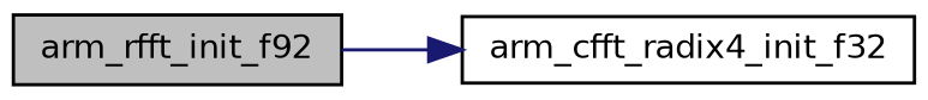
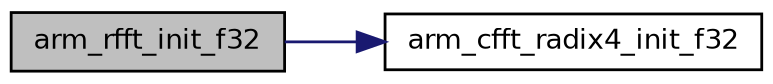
  digraph {
    rankdir=LR
    node [color=black fontname=Helvetica fontsize=10 shape=record style=filled]
-   n1 [fillcolor=grey75 fontcolor=black height=0.2 label=arm_rfft_init_f92 width=0.4]
+   n1 [fillcolor=grey75 fontcolor=black height=0.2 label=arm_rfft_init_f32 width=0.4]
    n2 [fillcolor=white height=0.2 label=arm_cfft_radix4_init_f32 width=0.4]
    n1 -> n2 [color=midnightblue fontname=Helvetica fontsize=10 labelfontname=Helvetica labelfontsize=10 style=solid]
  }
